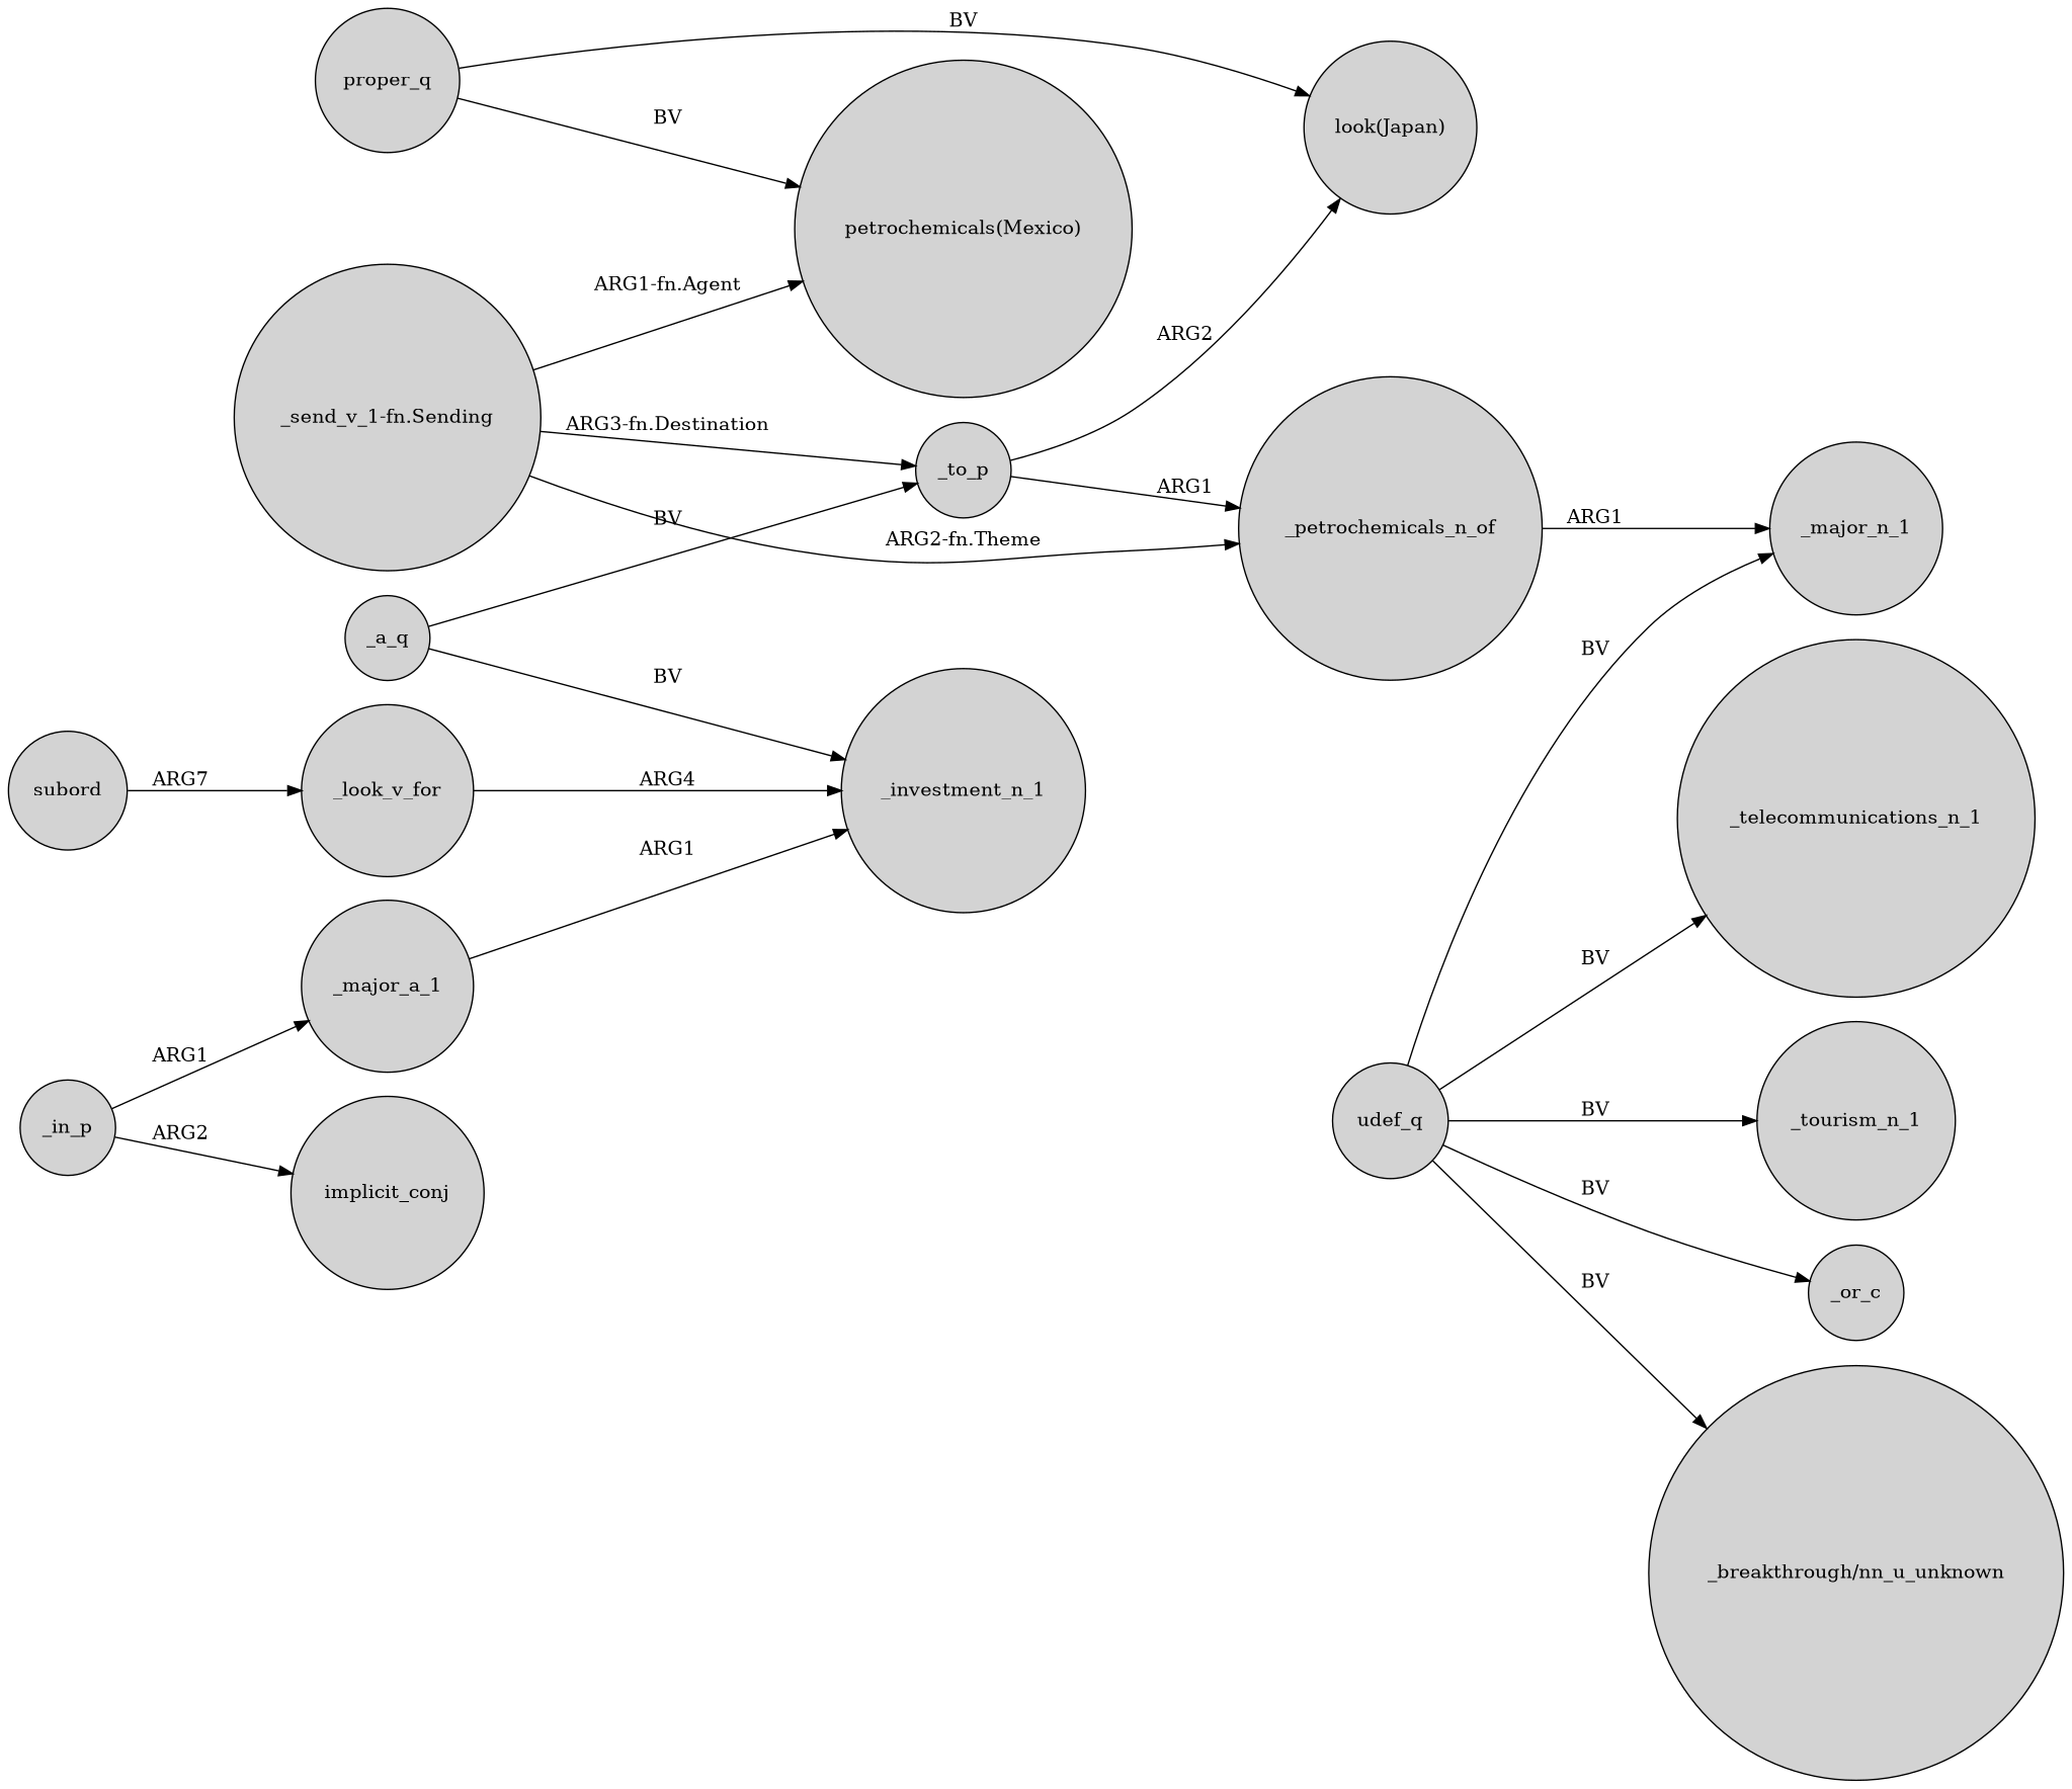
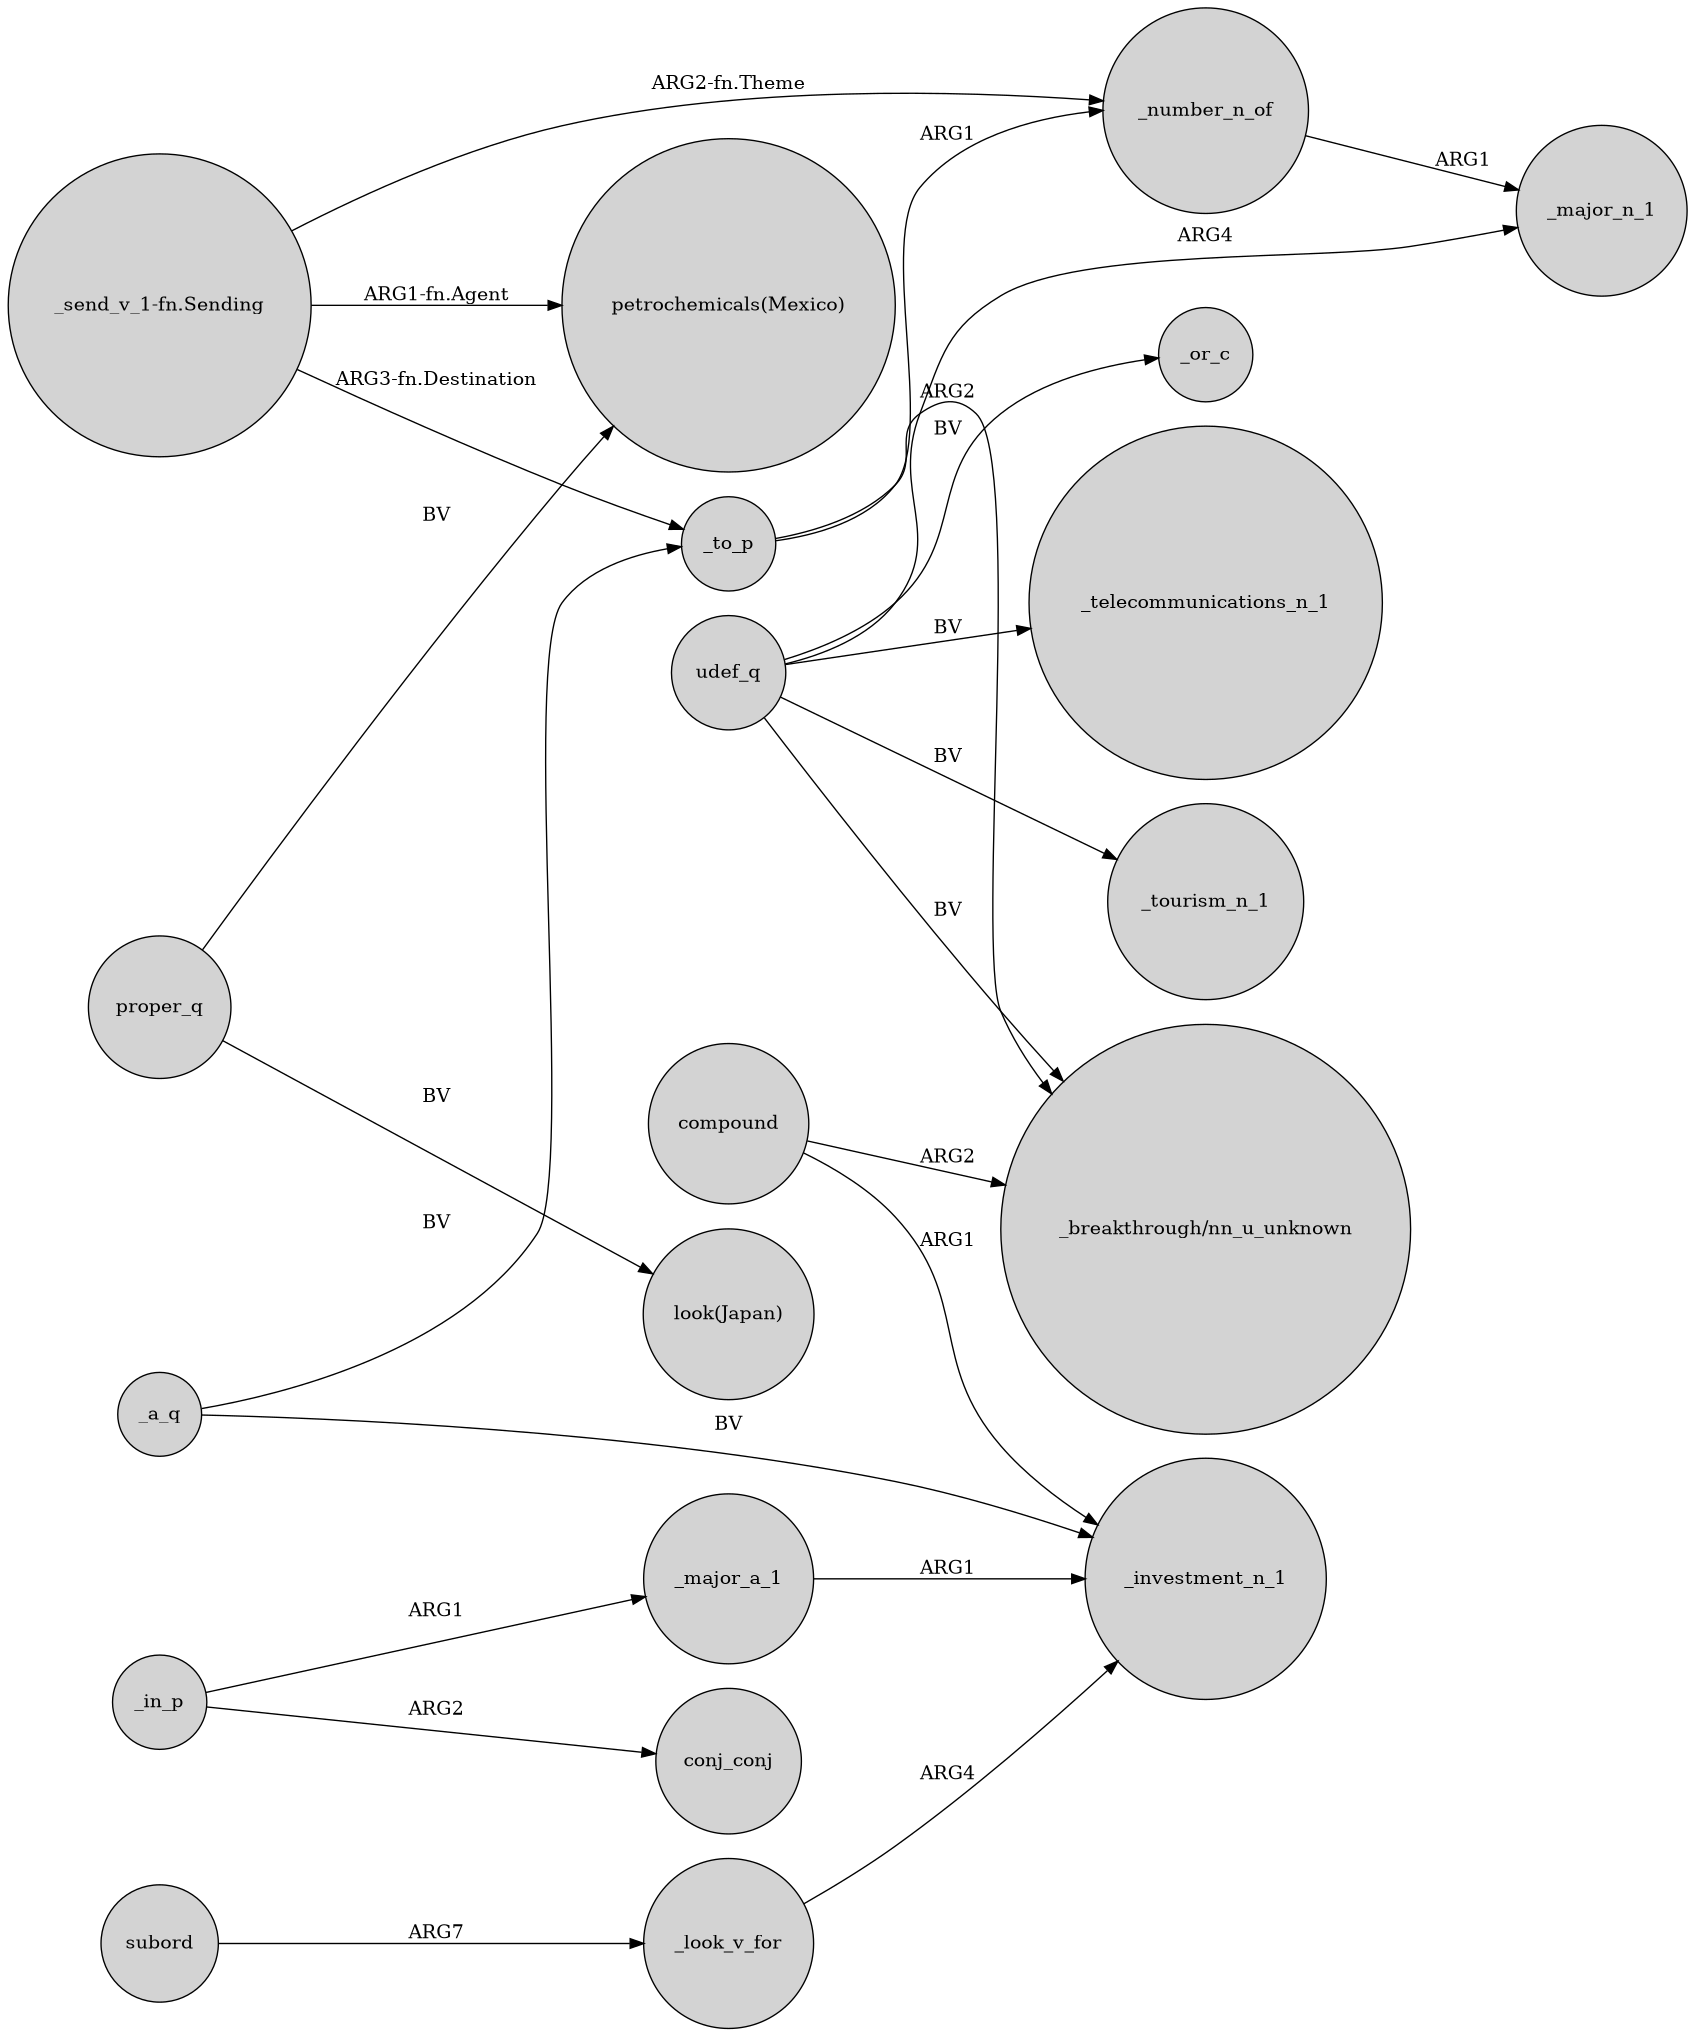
  digraph {
    rankdir=LR
    node [shape=circle style=filled]
    n1 [label=_major_n_1]
-   _number_n_of [label=_petrochemicals_n_of]
+   _number_n_of
    "_send_v_1-fn.Sending"
    _to_p
    n5 [label="petrochemicals(Mexico)"]
    n6 [label="look(Japan)"]
    _a_q
    _investment_n_1
    subord
    _look_v_for
    udef_q
    _or_c
    "_breakthrough/nn_u_unknown"
    _telecommunications_n_1
    _tourism_n_1
    proper_q
+   compound
    _major_a_1
    _in_p
-   implicit_conj
+   implicit_conj [label=conj_conj]
    _number_n_of -> n1 [label=ARG1]
    "_send_v_1-fn.Sending" -> _number_n_of [label="ARG2-fn.Theme"]
    "_send_v_1-fn.Sending" -> _to_p [label="ARG3-fn.Destination"]
    "_send_v_1-fn.Sending" -> n5 [label="ARG1-fn.Agent"]
    _to_p -> _number_n_of [label=ARG1]
-   _to_p -> n6 [label=ARG2]
+   _to_p -> "_breakthrough/nn_u_unknown" [label=ARG2]
    _a_q -> _to_p [label=BV]
    _a_q -> _investment_n_1 [label=BV]
    subord -> _look_v_for [label=ARG7]
    _look_v_for -> _investment_n_1 [label=ARG4]
-   udef_q -> n1 [label=BV]
+   udef_q -> n1 [label=ARG4]
    udef_q -> _or_c [label=BV]
    udef_q -> "_breakthrough/nn_u_unknown" [label=BV]
    udef_q -> _telecommunications_n_1 [label=BV]
    udef_q -> _tourism_n_1 [label=BV]
    proper_q -> n5 [label=BV]
    proper_q -> n6 [label=BV]
+   compound -> _investment_n_1 [label=ARG1]
+   compound -> "_breakthrough/nn_u_unknown" [label=ARG2]
    _major_a_1 -> _investment_n_1 [label=ARG1]
    _in_p -> _major_a_1 [label=ARG1]
    _in_p -> implicit_conj [label=ARG2]
  }
